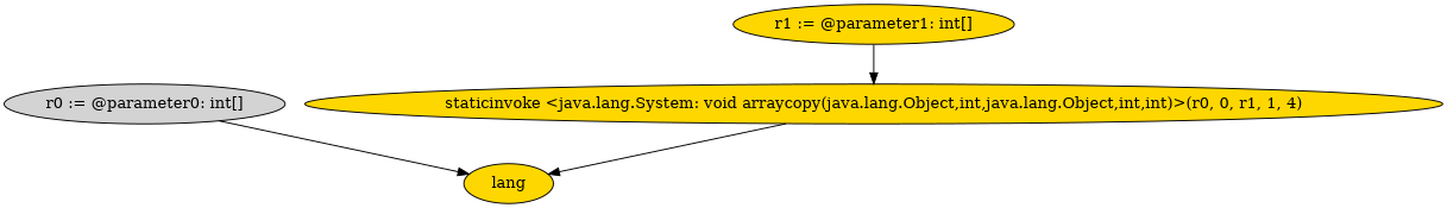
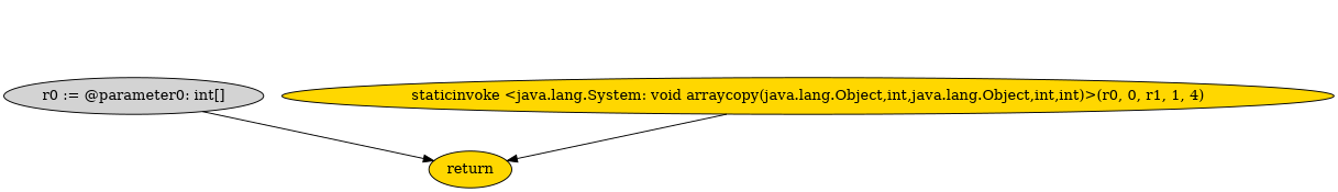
  digraph {
    node [fillcolor=gold style=filled]
    "r0 := @parameter0: int[]" [fillcolor=lightgrey]
-   return [label=lang]
-   "r1 := @parameter1: int[]"
+   return
    "staticinvoke <java.lang.System: void arraycopy(java.lang.Object,int,java.lang.Object,int,int)>(r0, 0, r1, 1, 4)"
    "r0 := @parameter0: int[]" -> return
-   "r1 := @parameter1: int[]" -> "staticinvoke <java.lang.System: void arraycopy(java.lang.Object,int,java.lang.Object,int,int)>(r0, 0, r1, 1, 4)"
    "staticinvoke <java.lang.System: void arraycopy(java.lang.Object,int,java.lang.Object,int,int)>(r0, 0, r1, 1, 4)" -> return
  }
